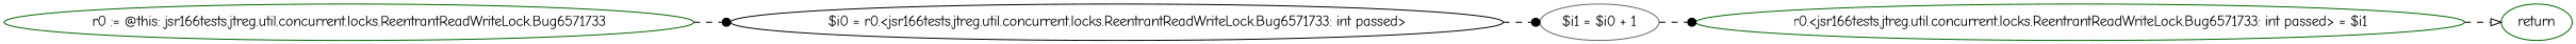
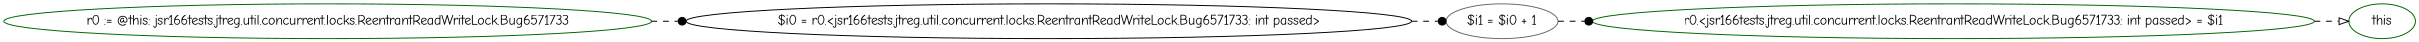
  digraph {
    rankdir=LR
    fontname="Comic Neue"
    node [color=darkgreen fontname="Comic Neue"]
    edge [style=dashed arrowhead=dot fontname="Comic Neue"]
    "r0 := @this: jsr166tests.jtreg.util.concurrent.locks.ReentrantReadWriteLock.Bug6571733"
    "$i0 = r0.<jsr166tests.jtreg.util.concurrent.locks.ReentrantReadWriteLock.Bug6571733: int passed>" [color=black]
    "$i1 = $i0 + 1" [color=gray40]
    "r0.<jsr166tests.jtreg.util.concurrent.locks.ReentrantReadWriteLock.Bug6571733: int passed> = $i1"
-   return
+   return [label=this]
    "r0 := @this: jsr166tests.jtreg.util.concurrent.locks.ReentrantReadWriteLock.Bug6571733" -> "$i0 = r0.<jsr166tests.jtreg.util.concurrent.locks.ReentrantReadWriteLock.Bug6571733: int passed>"
    "$i0 = r0.<jsr166tests.jtreg.util.concurrent.locks.ReentrantReadWriteLock.Bug6571733: int passed>" -> "$i1 = $i0 + 1"
    "$i1 = $i0 + 1" -> "r0.<jsr166tests.jtreg.util.concurrent.locks.ReentrantReadWriteLock.Bug6571733: int passed> = $i1"
    "r0.<jsr166tests.jtreg.util.concurrent.locks.ReentrantReadWriteLock.Bug6571733: int passed> = $i1" -> return [arrowhead=onormal]
  }
